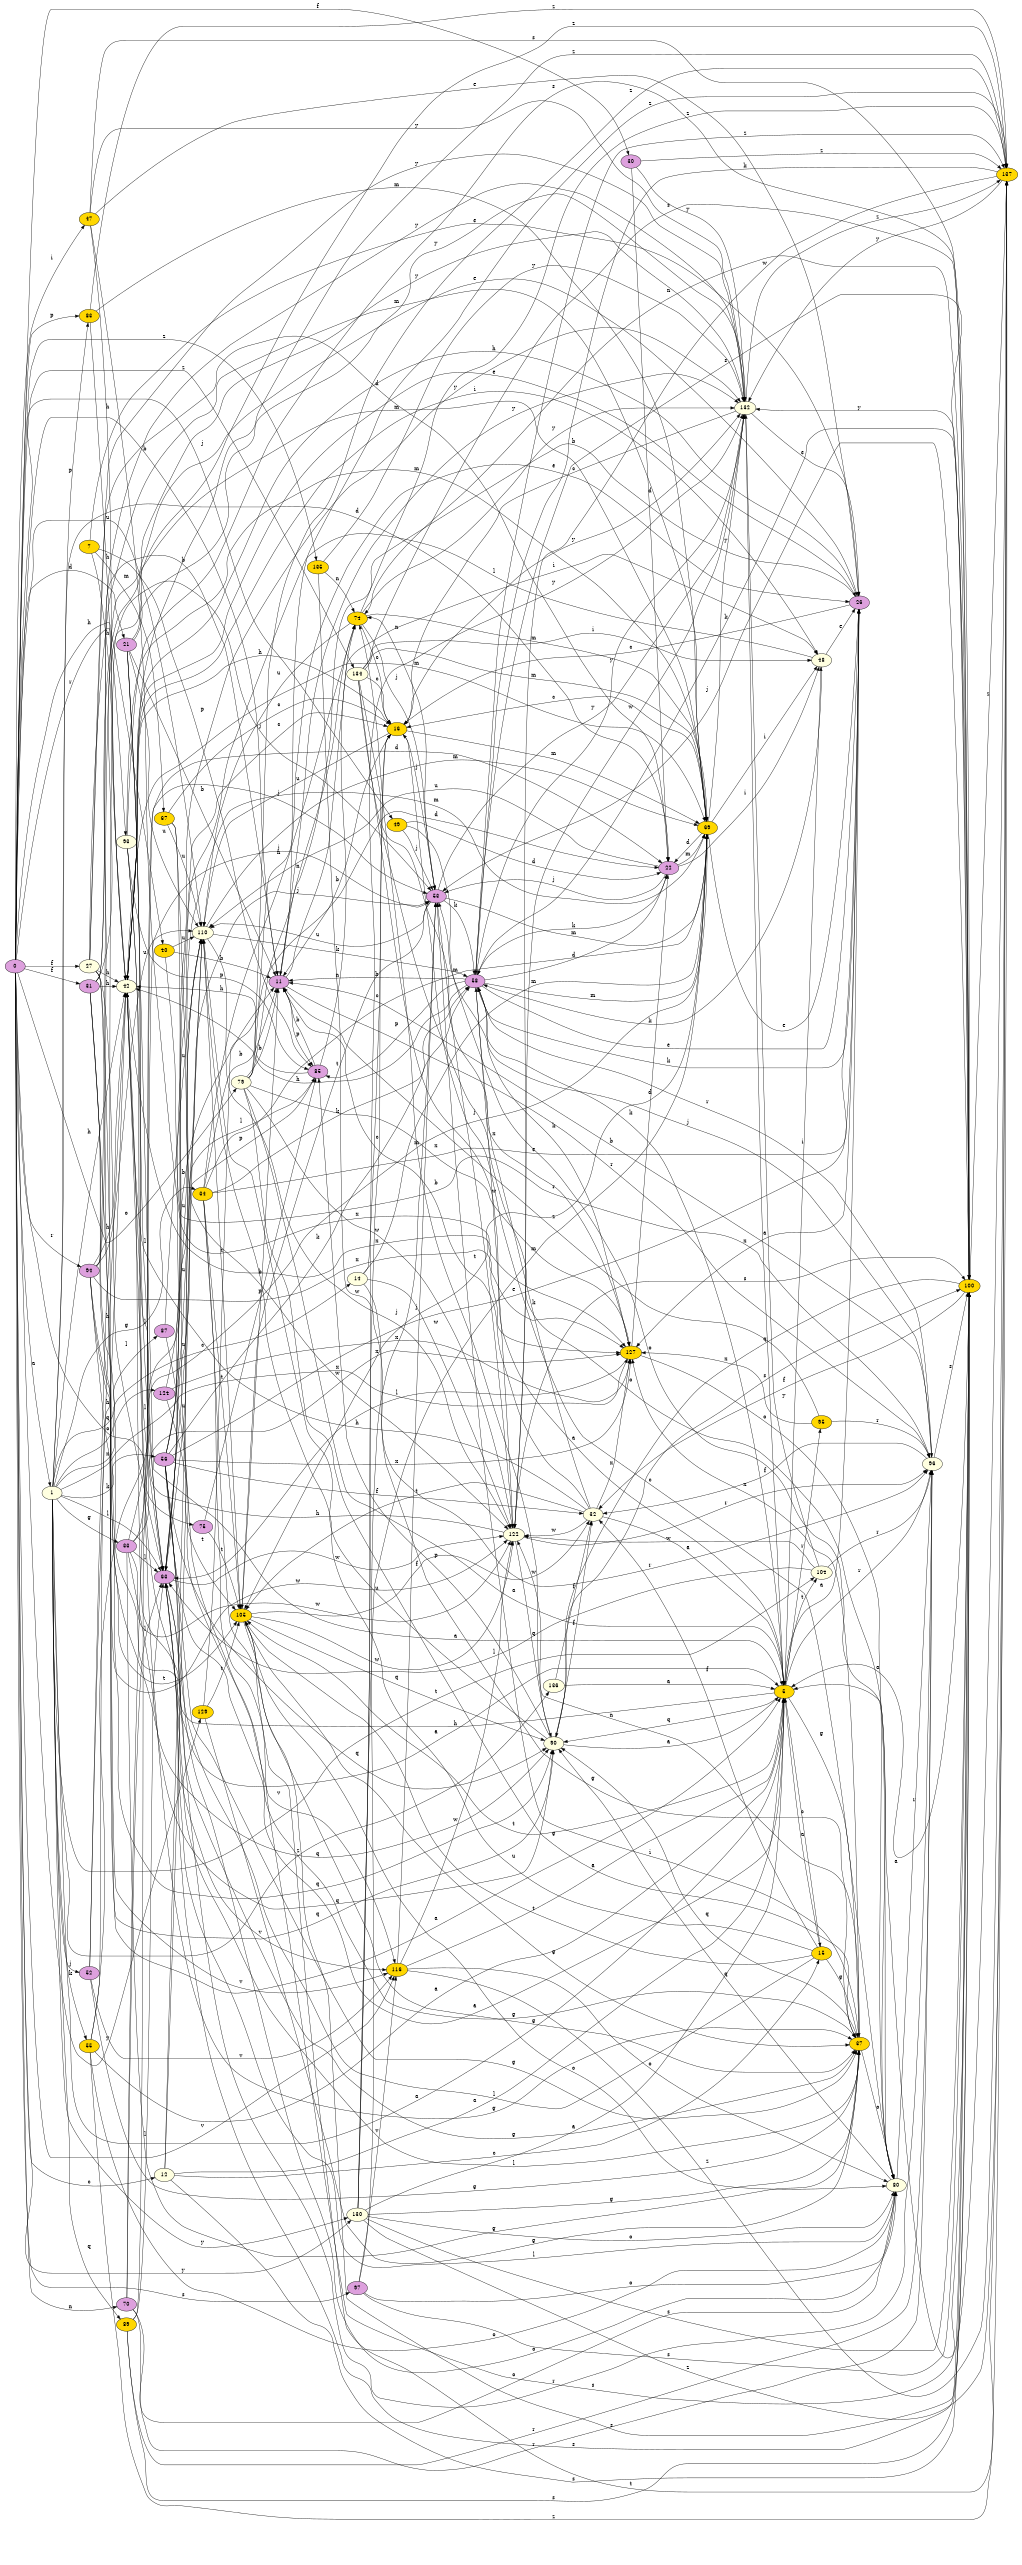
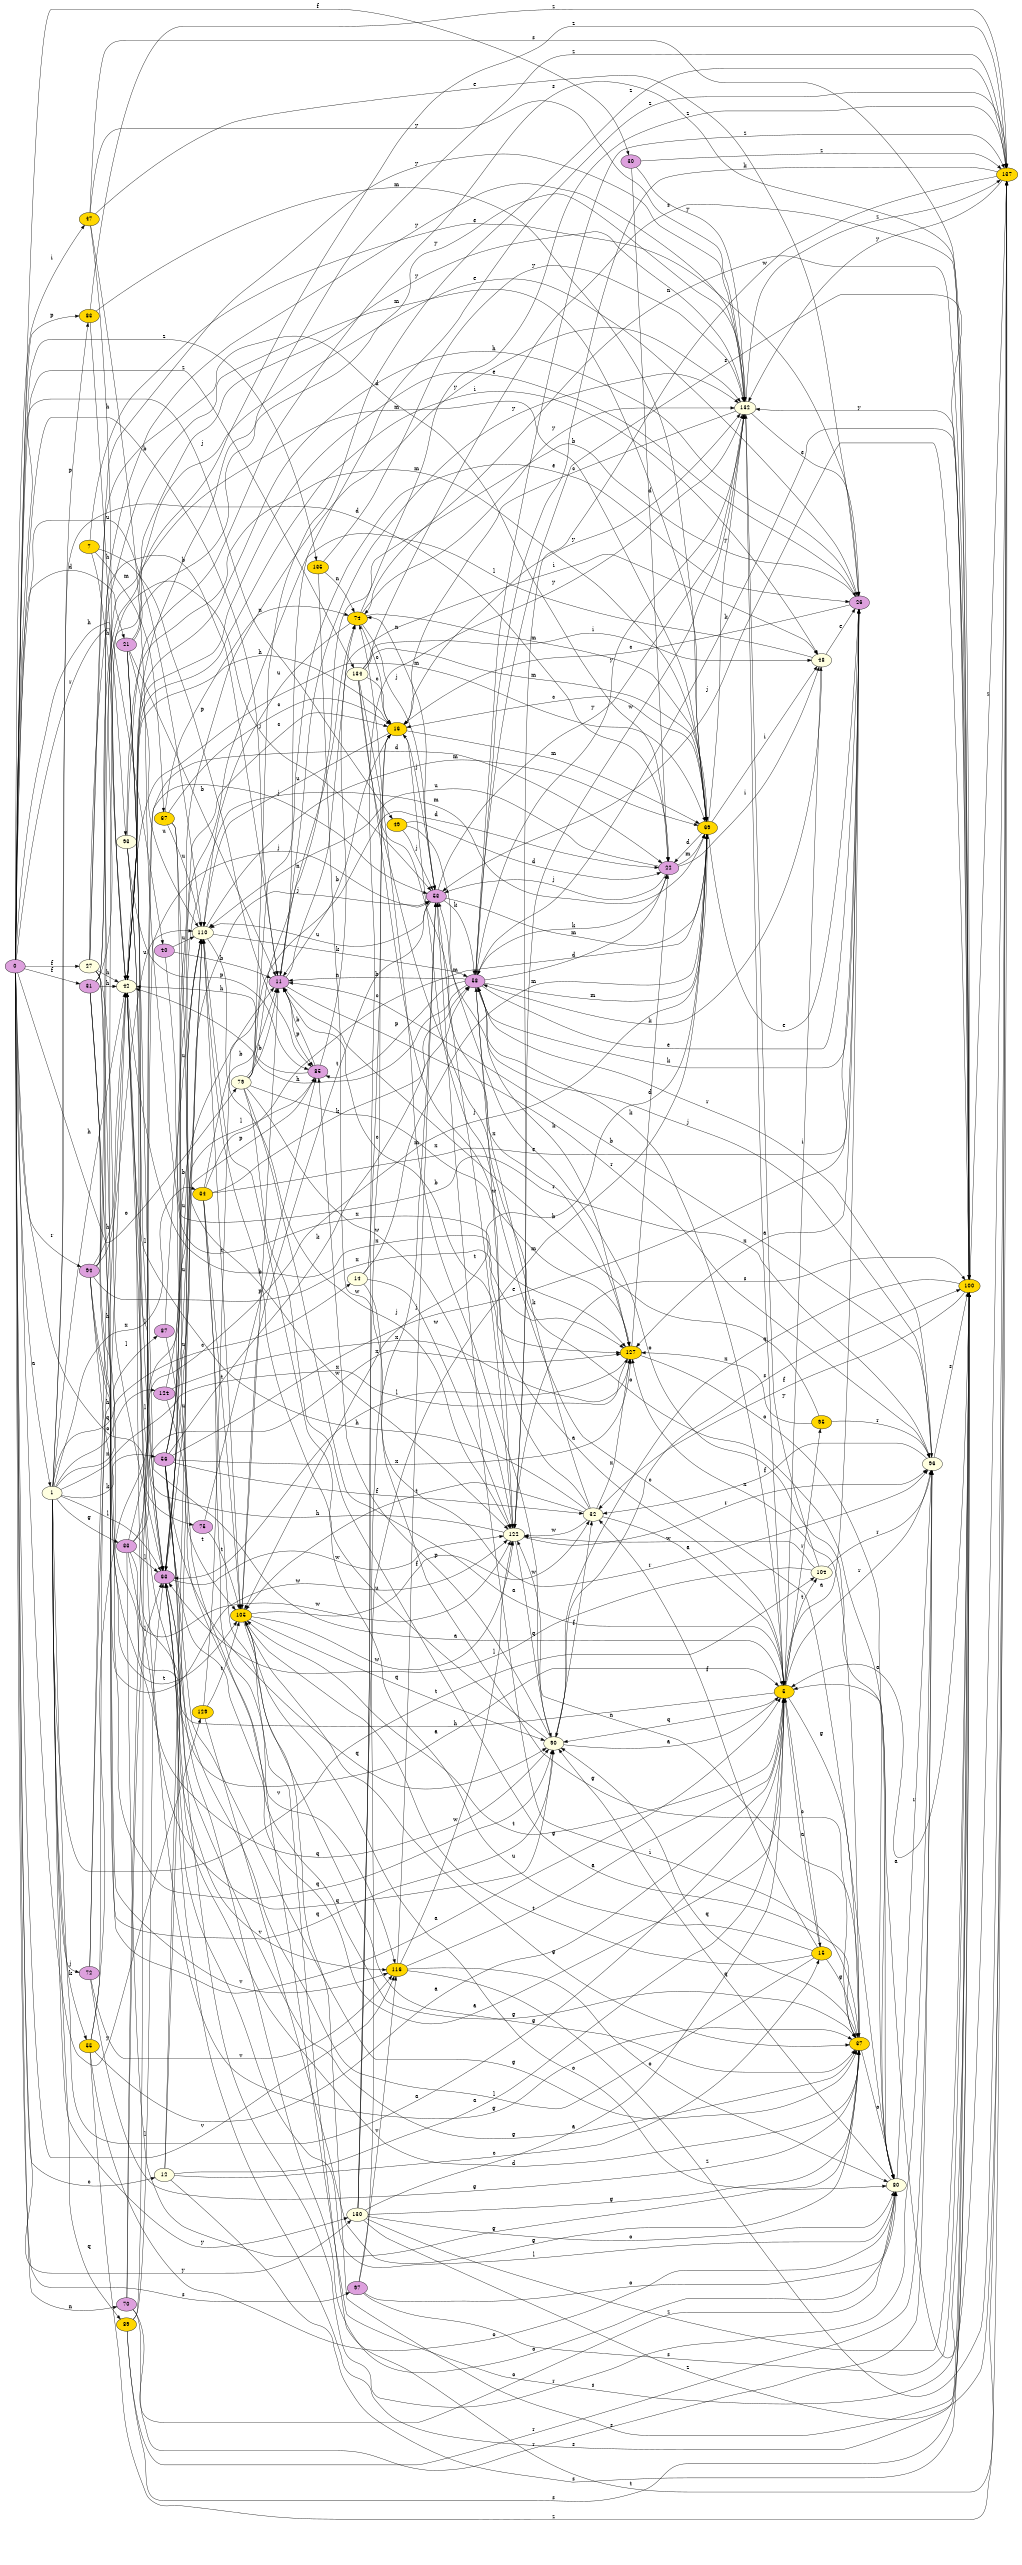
  strict digraph {
    rankdir=LR
    node [fillcolor=gold style=filled]
    0 [fillcolor=plum]
    1 [fillcolor=lightyellow]
    11 [fillcolor=plum]
    12 [fillcolor=lightyellow]
    21 [fillcolor=plum]
    27 [fillcolor=lightyellow]
    30 [fillcolor=plum]
    31 [fillcolor=plum]
-   40
+   40 [fillcolor=plum]
    47
    49
    70 [fillcolor=plum]
    75 [fillcolor=plum]
    79 [fillcolor=lightyellow]
    83
    93 [fillcolor=lightyellow]
    94 [fillcolor=plum]
    97 [fillcolor=plum]
    110 [fillcolor=lightyellow]
    116
    129
    130 [fillcolor=lightyellow]
    134 [fillcolor=lightyellow]
    135
    87 [fillcolor=plum]
    5
    14 [fillcolor=lightyellow]
    22 [fillcolor=plum]
    33 [fillcolor=plum]
    34
    42 [fillcolor=lightyellow]
-   52 [fillcolor=plum]
+   52 [fillcolor=plum label=72]
    55
    56 [fillcolor=plum]
    63 [fillcolor=plum]
    89
    104 [fillcolor=lightyellow]
    124 [fillcolor=plum]
    127
-   136 [fillcolor=lightyellow]
    7
    26 [fillcolor=plum]
    67
    85 [fillcolor=plum]
    48 [fillcolor=lightyellow]
    96 [fillcolor=lightyellow]
    132 [fillcolor=lightyellow]
    137
    15
    100
    37
    90 [fillcolor=lightyellow]
    105
    69
    53 [fillcolor=plum]
    80 [fillcolor=lightyellow]
    122 [fillcolor=lightyellow]
    74
    58 [fillcolor=plum]
    16
    95
    32 [fillcolor=lightyellow]
    0 -> 1 [label=a]
    0 -> 11 [label=b]
    0 -> 12 [label=c]
    0 -> 21 [label=d]
    0 -> 27 [label=f]
    0 -> 30 [label=f]
    0 -> 31 [label=f]
    0 -> 40 [label=h]
    0 -> 47 [label=i]
    0 -> 49 [label=j]
    0 -> 70 [label=n]
    0 -> 75 [label=o]
    0 -> 79 [label=o]
    0 -> 83 [label=p]
    0 -> 93 [label=r]
    0 -> 94 [label=r]
    0 -> 97 [label=s]
    0 -> 110 [label=u]
    0 -> 116 [label=v]
    0 -> 129 [label=y]
    0 -> 130 [label=y]
    0 -> 134 [label=z]
    0 -> 135 [label=z]
    1 -> 83 [label=p]
    1 -> 130 [label=y]
    1 -> 87 [label=q]
    1 -> 5 [label=a]
    1 -> 14 [label=c]
    1 -> 22 [label=d]
    1 -> 33 [label=g]
-   1 -> 34 [label=g]
+   1 -> 34 [label=x]
    1 -> 42 [label=h]
    1 -> 52 [label=j]
    1 -> 55 [label=k]
    1 -> 56 [label=k]
    1 -> 63 [label=l]
    1 -> 89 [label=q]
    1 -> 104 [label=t]
    1 -> 124 [label=x]
    1 -> 127 [label=x]
-   1 -> 136 [label=z]
    11 -> 85 [label=p]
    11 -> 48 [label=i]
    11 -> 96 [label=r]
    11 -> 132 [label=y]
    11 -> 137 [label=z]
    12 -> 110 [label=u]
    12 -> 5 [label=a]
    12 -> 85 [label=p]
    12 -> 15 [label=c]
    12 -> 100 [label=s]
    21 -> 11 [label=b]
    21 -> 110 [label=u]
    21 -> 5 [label=a]
    21 -> 63 [label=l]
    21 -> 132 [label=y]
    21 -> 137 [label=z]
    21 -> 37 [label=g]
    27 -> 11 [label=b]
    27 -> 5 [label=a]
    27 -> 22 [label=d]
    27 -> 42 [label=h]
    27 -> 63 [label=l]
    27 -> 132 [label=y]
    27 -> 90 [label=q]
    30 -> 22 [label=d]
    30 -> 132 [label=y]
    30 -> 137 [label=z]
    31 -> 116 [label=v]
    31 -> 42 [label=h]
    31 -> 132 [label=y]
    31 -> 90 [label=q]
    31 -> 105 [label=t]
    31 -> 69 [label=m]
    31 -> 53 [label=j]
    40 -> 11 [label=b]
    40 -> 110 [label=u]
    40 -> 96 [label=r]
    47 -> 42 [label=h]
    47 -> 127 [label=x]
    47 -> 26 [label=e]
    47 -> 132 [label=y]
    47 -> 100 [label=s]
    49 -> 22 [label=d]
    49 -> 53 [label=j]
    49 -> 80 [label=o]
    70 -> 22 [label=d]
    70 -> 63 [label=l]
    70 -> 96 [label=r]
    70 -> 80 [label=o]
    75 -> 85 [label=p]
    75 -> 105 [label=t]
    79 -> 11 [label=b]
    79 -> 5 [label=a]
    79 -> 127 [label=x]
    79 -> 26 [label=e]
    79 -> 137 [label=z]
    79 -> 37 [label=g]
    79 -> 122 [label=w]
    79 -> 74 [label=n]
    83 -> 42 [label=h]
    83 -> 137 [label=z]
    83 -> 69 [label=m]
    93 -> 116 [label=v]
    93 -> 63 [label=l]
    93 -> 85 [label=p]
    93 -> 100 [label=s]
    93 -> 69 [label=m]
    94 -> 110 [label=u]
    94 -> 5 [label=a]
    94 -> 42 [label=h]
    94 -> 127 [label=x]
    94 -> 26 [label=e]
    94 -> 90 [label=q]
    94 -> 69 [label=m]
    94 -> 122 [label=w]
    97 -> 116 [label=v]
    97 -> 100 [label=s]
    97 -> 53 [label=j]
    97 -> 80 [label=o]
    110 -> 105 [label=t]
    110 -> 69 [label=m]
    110 -> 122 [label=w]
    110 -> 58 [label=k]
    116 -> 5 [label=a]
    116 -> 137 [label=z]
    116 -> 53 [label=j]
    116 -> 80 [label=o]
    116 -> 122 [label=w]
    129 -> 22 [label=d]
    129 -> 37 [label=g]
    129 -> 105 [label=t]
    130 -> 5 [label=a]
    130 -> 132 [label=y]
    130 -> 137 [label=z]
-   130 -> 100 [label=s]
+   130 -> 100 [label=z]
    130 -> 37 [label=g]
    130 -> 69 [label=m]
    130 -> 80 [label=o]
    130 -> 16 [label=c]
    134 -> 5 [label=a]
    134 -> 127 [label=x]
    134 -> 48 [label=i]
    134 -> 100 [label=s]
    134 -> 69 [label=m]
    134 -> 80 [label=o]
    134 -> 16 [label=c]
    135 -> 132 [label=y]
    135 -> 37 [label=g]
    135 -> 74 [label=n]
    87 -> 110 [label=u]
    87 -> 105 [label=t]
    5 -> 42 [label=h]
    5 -> 104 [label=t]
    5 -> 48 [label=i]
    5 -> 96 [label=r]
    5 -> 15 [label=c]
    5 -> 37 [label=g]
    5 -> 90 [label=q]
    5 -> 105 [label=t]
    5 -> 58 [label=k]
    5 -> 95 [label=r]
    14 -> 96 [label=r]
    14 -> 69 [label=m]
    14 -> 122 [label=w]
    14 -> 16 [label=c]
    22 -> 110 [label=u]
    22 -> 48 [label=i]
    22 -> 69 [label=m]
    22 -> 53 [label=j]
    22 -> 58 [label=k]
    33 -> 63 [label=l]
    33 -> 127 [label=x]
    33 -> 37 [label=g]
    33 -> 90 [label=q]
    33 -> 69 [label=m]
    33 -> 53 [label=j]
    33 -> 122 [label=w]
    34 -> 11 [label=b]
    34 -> 26 [label=e]
    34 -> 100 [label=s]
    34 -> 37 [label=g]
    34 -> 105 [label=t]
    34 -> 69 [label=m]
    34 -> 58 [label=k]
    42 -> 63 [label=l]
    42 -> 127 [label=x]
    42 -> 26 [label=e]
    42 -> 48 [label=i]
    42 -> 137 [label=z]
    42 -> 69 [label=m]
    52 -> 116 [label=v]
    52 -> 42 [label=h]
    52 -> 132 [label=y]
    52 -> 37 [label=g]
    55 -> 11 [label=b]
    55 -> 5 [label=a]
    55 -> 42 [label=h]
    55 -> 137 [label=z]
    55 -> 80 [label=o]
    56 -> 110 [label=u]
    56 -> 5 [label=a]
    56 -> 127 [label=x]
    56 -> 26 [label=e]
    56 -> 96 [label=r]
    56 -> 132 [label=y]
    56 -> 37 [label=g]
    56 -> 90 [label=q]
    56 -> 80 [label=o]
    56 -> 58 [label=k]
    56 -> 16 [label=c]
    56 -> 32 [label=f]
    63 -> 110 [label=u]
    63 -> 100 [label=s]
    63 -> 37 [label=g]
    63 -> 69 [label=m]
    63 -> 53 [label=j]
    63 -> 122 [label=w]
    89 -> 63 [label=l]
    89 -> 96 [label=r]
    89 -> 100 [label=s]
    89 -> 53 [label=j]
    104 -> 63 [label=l]
    104 -> 96 [label=r]
    104 -> 132 [label=y]
    104 -> 122 [label=w]
    124 -> 110 [label=u]
    124 -> 116 [label=v]
    124 -> 127 [label=x]
    127 -> 22 [label=d]
    127 -> 63 [label=l]
    127 -> 80 [label=o]
    127 -> 58 [label=k]
-   136 -> 5 [label=a]
-   136 -> 32 [label=f]
    7 -> 42 [label=h]
    7 -> 26 [label=e]
    7 -> 67 [label=m]
    7 -> 85 [label=p]
    26 -> 11 [label=b]
    26 -> 5 [label=a]
    26 -> 42 [label=h]
    26 -> 127 [label=x]
    26 -> 58 [label=k]
    26 -> 16 [label=c]
    67 -> 110 [label=u]
    67 -> 37 [label=g]
    67 -> 122 [label=w]
-   34 -> 74 [label=n]
+   67 -> 74 [label=n]
    67 -> 16 [label=c]
    85 -> 11 [label=b]
    85 -> 42 [label=h]
    85 -> 63 [label=l]
    85 -> 74 [label=n]
    48 -> 63 [label=l]
    48 -> 26 [label=e]
    48 -> 58 [label=k]
    96 -> 11 [label=b]
    96 -> 100 [label=s]
    96 -> 53 [label=j]
    96 -> 32 [label=f]
    132 -> 5 [label=a]
    132 -> 26 [label=e]
    132 -> 137 [label=z]
    132 -> 122 [label=w]
    132 -> 16 [label=c]
    137 -> 5 [label=a]
    137 -> 132 [label=y]
    137 -> 105 [label=t]
    137 -> 122 [label=w]
    137 -> 58 [label=k]
    15 -> 110 [label=u]
    15 -> 5 [label=a]
    15 -> 63 [label=l]
    15 -> 37 [label=g]
    15 -> 105 [label=t]
    15 -> 32 [label=f]
    100 -> 5 [label=a]
    100 -> 132 [label=y]
    100 -> 137 [label=z]
    100 -> 90 [label=q]
    100 -> 53 [label=j]
    100 -> 74 [label=n]
    100 -> 58 [label=k]
    100 -> 32 [label=f]
-   37 -> 63 [label=l]
+   37 -> 63 [label=d]
    37 -> 127 [label=x]
    37 -> 90 [label=q]
    37 -> 53 [label=i]
    37 -> 80 [label=o]
    37 -> 74 [label=n]
    90 -> 110 [label=u]
    90 -> 5 [label=a]
    90 -> 85 [label=p]
    90 -> 100 [label=s]
    90 -> 122 [label=w]
    90 -> 32 [label=f]
    105 -> 11 [label=b]
    105 -> 100 [label=s]
    105 -> 37 [label=g]
    105 -> 90 [label=q]
    105 -> 80 [label=o]
    105 -> 122 [label=w]
    105 -> 32 [label=f]
    69 -> 22 [label=d]
    69 -> 26 [label=e]
    69 -> 48 [label=i]
    69 -> 132 [label=y]
    69 -> 105 [label=t]
    69 -> 16 [label=c]
    53 -> 110 [label=u]
    53 -> 132 [label=y]
    53 -> 105 [label=t]
    53 -> 69 [label=m]
    53 -> 74 [label=n]
    53 -> 58 [label=k]
    80 -> 63 [label=l]
    80 -> 96 [label=r]
    80 -> 90 [label=q]
    80 -> 16 [label=c]
    122 -> 42 [label=h]
    122 -> 96 [label=r]
    122 -> 100 [label=s]
    122 -> 90 [label=q]
    122 -> 53 [label=j]
    74 -> 110 [label=u]
    74 -> 132 [label=y]
    74 -> 137 [label=z]
    74 -> 69 [label=m]
    74 -> 53 [label=j]
    74 -> 16 [label=c]
    58 -> 11 [label=b]
    58 -> 22 [label=d]
    58 -> 42 [label=h]
    58 -> 26 [label=e]
    58 -> 85 [label=p]
    58 -> 96 [label=r]
    58 -> 132 [label=y]
    58 -> 137 [label=z]
    58 -> 100 [label=s]
    58 -> 69 [label=m]
    58 -> 122 [label=w]
    16 -> 11 [label=b]
    16 -> 110 [label=u]
    16 -> 42 [label=h]
    16 -> 132 [label=y]
    16 -> 69 [label=m]
    16 -> 53 [label=j]
-   95 -> 11 [label=z]
+   95 -> 11 [label=b]
    95 -> 127 [label=x]
    95 -> 96 [label=r]
    32 -> 11 [label=b]
    32 -> 5 [label=a]
    32 -> 42 [label=h]
    32 -> 127 [label=x]
    32 -> 105 [label=t]
    32 -> 122 [label=w]
    32 -> 58 [label=k]
  }
